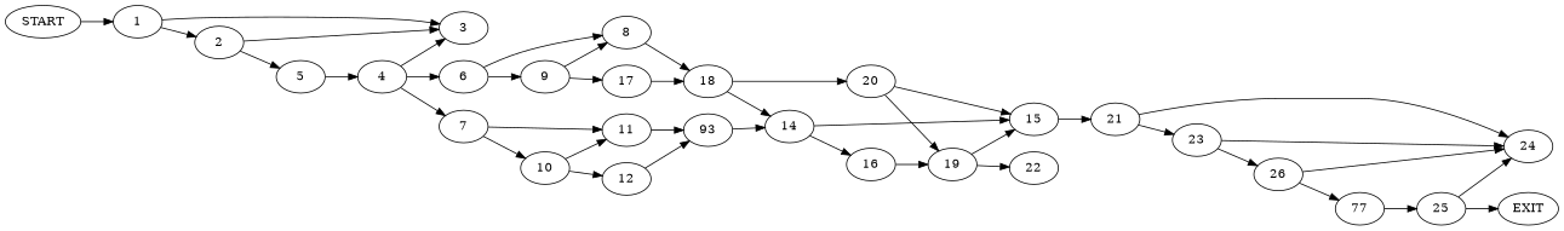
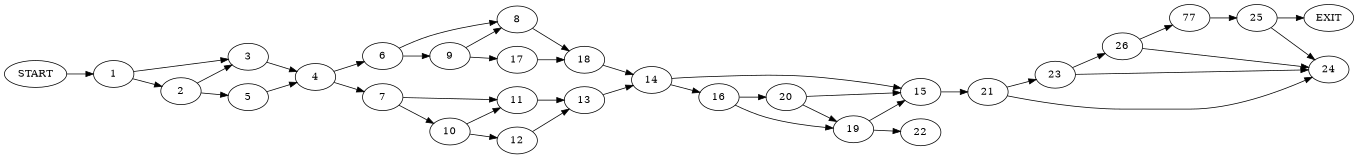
  digraph {
    rankdir=LR
    n1 [label=START]
    1
    2
    3
    5
    4
    6
    7
    8
    9
    10
    11
    18
    17
    12
-   13 [label=93]
+   13
    14
    15
    16
    21
    19
    20
    23
    24
    22
    26
    n27 [label=77]
    25
    n29 [label=EXIT]
    n1 -> 1
    1 -> 2
    1 -> 3
    2 -> 3
    2 -> 5
-   4 -> 3
+   3 -> 4
    5 -> 4
    4 -> 6
    4 -> 7
    6 -> 8
    6 -> 9
    7 -> 10
    7 -> 11
    8 -> 18
    9 -> 8
    9 -> 17
    10 -> 11
    10 -> 12
    11 -> 13
    18 -> 14
    17 -> 18
    12 -> 13
    13 -> 14
    14 -> 15
    14 -> 16
    15 -> 21
    16 -> 19
-   18 -> 20
+   16 -> 20
    21 -> 23
    21 -> 24
    19 -> 15
    19 -> 22
    20 -> 15
    20 -> 19
    23 -> 24
    23 -> 26
    26 -> 24
    26 -> n27
    n27 -> 25
    25 -> 24
    25 -> n29
  }
